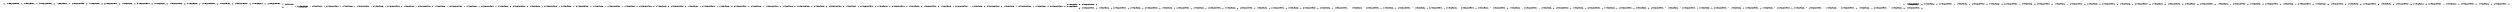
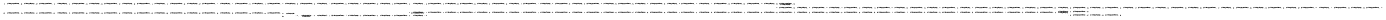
  digraph {
    rankdir=LR
    node [shape=doublecircle]
    n1 [label=<s1>]
    n2 [label=<s2>]
    n3 [label=<s3>]
    n4 [label=<s4>]
    n5 [label=<s5>]
    n6 [label=<s6>]
    n7 [label=<s7>]
    n8 [label=<s8>]
    n9 [label=<s9>]
    n10 [label=<s10>]
    n11 [label=<s11>]
    n12 [label=<s12>]
    n13 [label=<s13>]
    n14 [label=<s14>]
    n15 [label=<s15>]
    n16 [label=<s16>]
    n17 [label=<s17>]
    n18 [label=<s18>]
    n19 [label=<s19>]
    n20 [label=<s20>]
    n21 [label=<s21>]
    n22 [label=<s22>]
    n23 [label=<s23>]
    n24 [label=<s24>]
    n25 [label=<s25>]
    n26 [label=<s26>]
    n27 [label=<s27>]
    n28 [label=<s28>]
    n29 [label=<s29>]
    n30 [label=<s30>]
    n31 [label=<s31>]
    n32 [label=<s32>]
    n33 [label=<s33>]
    n34 [label=<s34>]
    n35 [label=<s35>]
    n36 [label=<s36>]
    n37 [label=<s37>]
    n38 [label=<s38>]
    n39 [label=<s39>]
    n40 [label=<s40>]
    n41 [label=<s41>]
    n42 [label=<s42>]
    n43 [label=<s43>]
    n44 [label=<s44>]
    n45 [label=<s45>]
    n46 [label=<s46>]
    n47 [label=<s47>]
    n48 [label=<s48>]
    n49 [label=<s49>]
    n50 [label=<s50>]
    n51 [label=<s51>]
    n52 [label=<s53>]
    n53 [label=<s52>]
    n54 [label=<s54>]
    n55 [label=<s55>]
    n56 [label=<s56>]
    n57 [label=<s57>]
    n58 [label=<s58>]
    n59 [label=<s59>]
    n60 [label=<s60>]
    n61 [label=<s61>]
    n62 [label=<s62>]
    n63 [label=<s63>]
    n64 [label=<s64>]
    n65 [label=<s65>]
    n66 [label=<s66>]
    n67 [label=<s67>]
    n68 [label=<s68>]
    n69 [label=<s69>]
    n70 [label=<s70>]
    n71 [label=<s71>]
    n72 [label=<s72>]
    n73 [label=<s73>]
    n74 [label=<s74>]
    n75 [label=<s75>]
    n76 [label=<s76>]
    n77 [label=<s77>]
    n78 [label=<s78>]
    n79 [label=<s79>]
    n80 [label=<s80>]
    n81 [label=<s81>]
    n82 [label=<s82>]
    n83 [label=<s83>]
    n84 [label=<s84>]
    n85 [label=<s85>]
    n86 [label=<s86>]
    n87 [label=<s87>]
    n88 [label=<s88>]
    n89 [label=<s89>]
    n90 [label=<s90>]
    n91 [label=<s91>]
    n92 [label=<s92>]
    n93 [label=<s93>]
    n94 [label=<s94>]
    n95 [label=<s95>]
    n96 [label=<s96>]
    n97 [label=<s97>]
    n98 [label=<s98>]
    n99 [label=<s99>]
    n100 [label=<s100>]
    n101 [label=<s101>]
    n102 [label=<s102>]
    n103 [label=<s103>]
    n104 [label=<s104>]
    n105 [label=<s105>]
    n106 [label=<s106>]
    n107 [label=<s107>]
    n108 [label=<s108>]
    n109 [label=<s109>]
    n110 [label=<s110>]
    n111 [label=<s111>]
    n112 [label=<s112>]
    n113 [label=<s113>]
    n114 [label=<s114>]
    n115 [label=<s115>]
    n116 [label=<s116>]
    n117 [label=<s117>]
    n118 [label=<s118>]
    n119 [label=<s119>]
    n120 [label=<s120>]
    n121 [label=<s121>]
    n122 [label=<s122>]
    n123 [label=<s123>]
    n124 [label=<s124>]
    n125 [label=<s125>]
    n126 [label=<s126>]
    n127 [label=<s127>]
    n128 [label=<s128>]
    n129 [label=<s129>]
    n130 [label=<s130>]
    n131 [label=<s131>]
    n132 [label=<s132>]
    n133 [label=<s133>]
    n134 [label=<s134>]
    n135 [label=<s135>]
    n136 [label=<s136>]
    n137 [label=<s137>]
    n138 [label=<s138>]
    n139 [label=<s139>]
    n140 [label=<s140>]
    n141 [label=<s141>]
    n142 [label=<s142>]
    n143 [label=<s143>]
    n144 [label=<s144>]
    n145 [label=<s145>]
    n146 [label=<s146>]
    n147 [label=<s147>]
    n148 [label=<s148>]
    n149 [label=<s149>]
    n150 [label=<s150>]
    n151 [label=<s151>]
    n152 [label=<s152>]
    n153 [label=<s153>]
    n154 [label=<s154>]
    n155 [label=<s155>]
    n156 [label=<s156>]
    n157 [label=<s157>]
    n158 [label=<s158>]
    n159 [label=<s159>]
    n160 [label=<s160>]
    n161 [label=<s161>]
    n162 [label=<s162>]
    n163 [label=__init2 shape=none]
    n1 -> n2 [label=<C17.CI1__func030__trig_trigh__CI1>]
    n2 -> n1 [label=<CI1.CI1__func030__trigh_ret>]
    n2 -> n3 [label=<CI1.I51__func052__blk_sync__C41>]
    n3 -> n4 [label=<C41.I51__func052__sync_ret_blk_ret__CI1>]
    n4 -> n5 [label=<CI1.I41__func092__blk_sync__C32>]
    n5 -> n6 [label=<C32.I41__func092__sync_ret_blk_ret__CI1>]
    n6 -> n7 [label=<CI1.I41__func056__blk_sync__C32>]
    n7 -> n8 [label=<C32.I41__func056__sync_ret_blk_ret__CI1>]
    n8 -> n9 [label=<CI1.I41__func056__blk_sync__C32>]
-   n9 -> n10 [label=<C32.I41__func056__sync_ret_blk_ret__CI1>]
+   n10 -> n9 [label=<C32.I41__func056__sync_ret_blk_ret__CI1>]
    n10 -> n11 [label=<CI1.I41__func056__blk_sync__C32>]
    n11 -> n12 [label=<C32.I41__func056__sync_ret_blk_ret__CI1>]
    n12 -> n13 [label=<CI1.I41__func056__blk_sync__C32>]
    n13 -> n14 [label=<C32.I41__func056__sync_ret_blk_ret__CI1>]
    n14 -> n15 [label=<CI1.I41__func056__blk_sync__C32>]
    n15 -> n16 [label=<C32.I41__func056__sync_ret_blk_ret__CI1>]
    n16 -> n17 [label=<CI1.I41__func056__blk_sync__C32>]
    n17 -> n18 [label=<C32.I41__func056__sync_ret_blk_ret__CI1>]
    n18 -> n19 [label=<CI1.I41__func056__blk_sync__C32>]
    n19 -> n20 [label=<C32.I41__func056__sync_ret_blk_ret__CI1>]
    n20 -> n21 [label=<CI1.I41__func056__blk_sync__C32>]
    n21 -> n22 [label=<C32.I41__func056__sync_ret_blk_ret__CI1>]
    n22 -> n23 [label=<CI1.I41__func056__blk_sync__C32>]
    n23 -> n24 [label=<C32.I41__func056__sync_ret_blk_ret__CI1>]
    n24 -> n25 [label=<CI1.I41__func056__blk_sync__C32>]
    n25 -> n26 [label=<C32.I41__func056__sync_ret_blk_ret__CI1>]
    n26 -> n27 [label=<CI1.I41__func056__blk_sync__C32>]
    n27 -> n28 [label=<C32.I41__func056__sync_ret_blk_ret__CI1>]
    n28 -> n29 [label=<CI1.I41__func056__blk_sync__C32>]
    n29 -> n30 [label=<C32.I41__func056__sync_ret_blk_ret__CI1>]
    n30 -> n31 [label=<CI1.I41__func056__blk_sync__C32>]
    n31 -> n32 [label=<C32.I41__func056__sync_ret_blk_ret__CI1>]
    n32 -> n33 [label=<CI1.I41__func056__blk_sync__C32>]
    n33 -> n34 [label=<C32.I41__func056__sync_ret_blk_ret__CI1>]
    n34 -> n35 [label=<CI1.I41__func056__blk_sync__C32>]
    n35 -> n36 [label=<C32.I41__func056__sync_ret_blk_ret__CI1>]
    n36 -> n37 [label=<CI1.I41__func056__blk_sync__C32>]
    n37 -> n38 [label=<C32.I41__func056__sync_ret_blk_ret__CI1>]
    n38 -> n39 [label=<CI1.I41__func056__blk_sync__C32>]
    n39 -> n40 [label=<C32.I41__func056__sync_ret_blk_ret__CI1>]
    n40 -> n41 [label=<CI1.I41__func056__blk_sync__C32>]
    n41 -> n42 [label=<C32.I41__func056__sync_ret_blk_ret__CI1>]
    n42 -> n43 [label=<CI1.I41__func056__blk_sync__C32>]
    n43 -> n44 [label=<C32.I41__func056__sync_ret_blk_ret__CI1>]
    n44 -> n45 [label=<CI1.I41__func056__blk_sync__C32>]
    n45 -> n46 [label=<C32.I41__func056__sync_ret_blk_ret__CI1>]
    n46 -> n47 [label=<CI1.I41__func056__blk_sync__C32>]
    n47 -> n48 [label=<C32.I41__func056__sync_ret_blk_ret__CI1>]
    n48 -> n49 [label=<CI1.I41__func056__blk_sync__C32>]
    n49 -> n50 [label=<C32.I41__func056__sync_ret_blk_ret__CI1>]
    n50 -> n51 [label=<CI1.I41__func056__blk_sync__C32>]
    n50 -> n52 [label=<CI1.I41__func056__blk_sync__C32>]
    n51 -> n53 [label=<C32.I41__func056__sync_ret_blk_ret__CI1>]
    n52 -> n54 [label=<C32.I41__func056__sync_ret_blk_ret__CI1>]
    n54 -> n55 [label=<CI1.I41__func056__blk_sync__C32>]
    n55 -> n56 [label=<C32.I41__func056__sync_ret_blk_ret__CI1>]
-   n56 -> n57 [label=<CI1.I41__func056__blk_sync__C32>]
    n57 -> n58 [label=<C32.I41__func056__sync_ret_blk_ret__CI1>]
    n58 -> n59 [label=<CI1.I41__func056__blk_sync__C32>]
    n59 -> n60 [label=<C32.I41__func056__sync_ret_blk_ret__CI1>]
    n60 -> n61 [label=<CI1.I41__func056__blk_sync__C32>]
    n61 -> n62 [label=<C32.I41__func056__sync_ret_blk_ret__CI1>]
    n62 -> n63 [label=<CI1.I41__func056__blk_sync__C32>]
    n63 -> n64 [label=<C32.I41__func056__sync_ret_blk_ret__CI1>]
    n64 -> n65 [label=<CI1.I41__func056__blk_sync__C32>]
    n65 -> n66 [label=<C32.I41__func056__sync_ret_blk_ret__CI1>]
    n66 -> n67 [label=<CI1.I41__func056__blk_sync__C32>]
    n67 -> n68 [label=<C32.I41__func056__sync_ret_blk_ret__CI1>]
    n68 -> n69 [label=<CI1.I41__func056__blk_sync__C32>]
    n69 -> n70 [label=<C32.I41__func056__sync_ret_blk_ret__CI1>]
    n70 -> n71 [label=<CI1.I41__func056__blk_sync__C32>]
    n71 -> n72 [label=<C32.I41__func056__sync_ret_blk_ret__CI1>]
    n72 -> n73 [label=<CI1.I41__func056__blk_sync__C32>]
    n73 -> n74 [label=<C32.I41__func056__sync_ret_blk_ret__CI1>]
    n74 -> n75 [label=<CI1.I41__func056__blk_sync__C32>]
    n75 -> n76 [label=<C32.I41__func056__sync_ret_blk_ret__CI1>]
    n76 -> n77 [label=<CI1.I41__func056__blk_sync__C32>]
    n77 -> n78 [label=<C32.I41__func056__sync_ret_blk_ret__CI1>]
    n78 -> n79 [label=<CI1.I41__func056__blk_sync__C32>]
    n79 -> n80 [label=<C32.I41__func056__sync_ret_blk_ret__CI1>]
    n80 -> n81 [label=<CI1.I41__func056__blk_sync__C32>]
    n81 -> n82 [label=<C32.I41__func056__sync_ret_blk_ret__CI1>]
    n82 -> n83 [label=<CI1.I41__func056__blk_sync__C32>]
    n83 -> n84 [label=<C32.I41__func056__sync_ret_blk_ret__CI1>]
    n84 -> n85 [label=<CI1.I41__func056__blk_sync__C32>]
    n85 -> n86 [label=<C32.I41__func056__sync_ret_blk_ret__CI1>]
    n86 -> n87 [label=<CI1.I41__func056__blk_sync__C32>]
    n87 -> n88 [label=<C32.I41__func056__sync_ret_blk_ret__CI1>]
    n88 -> n89 [label=<CI1.I41__func056__blk_sync__C32>]
    n89 -> n90 [label=<C32.I41__func056__sync_ret_blk_ret__CI1>]
    n90 -> n91 [label=<CI1.I41__func056__blk_sync__C32>]
    n91 -> n92 [label=<C32.I41__func056__sync_ret_blk_ret__CI1>]
    n92 -> n93 [label=<CI1.I41__func056__blk_sync__C32>]
    n93 -> n94 [label=<C32.I41__func056__sync_ret_blk_ret__CI1>]
    n94 -> n95 [label=<CI1.I41__func056__blk_sync__C32>]
    n95 -> n96 [label=<C32.I41__func056__sync_ret_blk_ret__CI1>]
    n96 -> n97 [label=<CI1.I41__func056__blk_sync__C32>]
    n97 -> n98 [label=<C32.I41__func056__sync_ret_blk_ret__CI1>]
    n98 -> n99 [label=<CI1.I41__func056__blk_sync__C32>]
    n99 -> n100 [label=<C32.I41__func056__sync_ret_blk_ret__CI1>]
    n100 -> n101 [label=<CI1.I41__func056__blk_sync__C32>]
    n101 -> n102 [label=<C32.I41__func056__sync_ret_blk_ret__CI1>]
    n102 -> n103 [label=<CI1.I41__func056__blk_sync__C32>]
    n103 -> n104 [label=<C32.I41__func056__sync_ret_blk_ret__CI1>]
    n104 -> n105 [label=<CI1.I41__func056__blk_sync__C32>]
    n105 -> n106 [label=<C32.I41__func056__sync_ret_blk_ret__CI1>]
    n107 -> n106 [label=<CI1.I41__func056__blk_sync__C32>]
    n107 -> n108 [label=<C32.I41__func056__sync_ret_blk_ret__CI1>]
    n108 -> n109 [label=<CI1.I41__func056__blk_sync__C32>]
    n109 -> n110 [label=<C32.I41__func056__sync_ret_blk_ret__CI1>]
    n110 -> n111 [label=<CI1.I41__func056__blk_sync__C32>]
    n111 -> n112 [label=<C32.I41__func056__sync_ret_blk_ret__CI1>]
    n112 -> n113 [label=<CI1.I41__func056__blk_sync__C32>]
    n113 -> n114 [label=<C32.I41__func056__sync_ret_blk_ret__CI1>]
    n114 -> n115 [label=<CI1.I41__func056__blk_sync__C32>]
    n115 -> n116 [label=<C32.I41__func056__sync_ret_blk_ret__CI1>]
    n116 -> n117 [label=<CI1.I41__func056__blk_sync__C32>]
    n117 -> n118 [label=<C32.I41__func056__sync_ret_blk_ret__CI1>]
    n118 -> n119 [label=<CI1.I41__func056__blk_sync__C32>]
    n119 -> n120 [label=<C32.I41__func056__sync_ret_blk_ret__CI1>]
    n120 -> n121 [label=<CI1.I41__func056__blk_sync__C32>]
    n121 -> n122 [label=<C32.I41__func056__sync_ret_blk_ret__CI1>]
    n122 -> n123 [label=<CI1.I41__func056__blk_sync__C32>]
    n123 -> n124 [label=<C32.I41__func056__sync_ret_blk_ret__CI1>]
    n124 -> n125 [label=<CI1.I41__func056__blk_sync__C32>]
    n125 -> n126 [label=<C32.I41__func056__sync_ret_blk_ret__CI1>]
    n126 -> n127 [label=<CI1.I41__func056__blk_sync__C32>]
    n127 -> n128 [label=<C32.I41__func056__sync_ret_blk_ret__CI1>]
    n128 -> n129 [label=<CI1.I41__func056__blk_sync__C32>]
    n129 -> n130 [label=<C32.I41__func056__sync_ret_blk_ret__CI1>]
    n130 -> n131 [label=<CI1.I41__func056__blk_sync__C32>]
    n131 -> n132 [label=<C32.I41__func056__sync_ret_blk_ret__CI1>]
    n132 -> n133 [label=<CI1.I41__func056__blk_sync__C32>]
    n133 -> n134 [label=<C32.I41__func056__sync_ret_blk_ret__CI1>]
    n134 -> n135 [label=<CI1.I41__func056__blk_sync__C32>]
    n135 -> n136 [label=<C32.I41__func056__sync_ret_blk_ret__CI1>]
    n136 -> n137 [label=<CI1.I41__func056__blk_sync__C32>]
    n137 -> n138 [label=<C32.I41__func056__sync_ret_blk_ret__CI1>]
    n138 -> n139 [label=<CI1.I41__func056__blk_sync__C32>]
    n139 -> n140 [label=<C32.I41__func056__sync_ret_blk_ret__CI1>]
    n140 -> n141 [label=<CI1.I41__func056__blk_sync__C32>]
    n141 -> n142 [label=<C32.I41__func056__sync_ret_blk_ret__CI1>]
    n142 -> n143 [label=<CI1.I41__func056__blk_sync__C32>]
    n143 -> n144 [label=<C32.I41__func056__sync_ret_blk_ret__CI1>]
    n145 -> n146 [label=<C32.I41__func056__sync_ret_blk_ret__CI1>]
    n146 -> n147 [label=<CI1.I41__func056__blk_sync__C32>]
    n147 -> n148 [label=<C32.I41__func056__sync_ret_blk_ret__CI1>]
    n148 -> n149 [label=<CI1.I41__func056__blk_sync__C32>]
    n149 -> n150 [label=<C32.I41__func056__sync_ret_blk_ret__CI1>]
    n150 -> n151 [label=<CI1.I41__func056__blk_sync__C32>]
    n151 -> n152 [label=<C32.I41__func056__sync_ret_blk_ret__CI1>]
    n152 -> n153 [label=<CI1.I41__func056__blk_sync__C32>]
    n153 -> n154 [label=<C32.I41__func056__sync_ret_blk_ret__CI1>]
    n154 -> n155 [label=<CI1.I41__func056__blk_sync__C32>]
    n155 -> n156 [label=<C32.I41__func056__sync_ret_blk_ret__CI1>]
    n156 -> n157 [label=<CI1.I41__func056__blk_sync__C32>]
    n157 -> n158 [label=<C32.I41__func056__sync_ret_blk_ret__CI1>]
    n158 -> n159 [label=<CI1.I41__func056__blk_sync__C32>]
    n159 -> n160 [label=<C32.I41__func056__sync_ret_blk_ret__CI1>]
    n160 -> n161 [label=<CI1.I41__func056__blk_sync__C32>]
    n161 -> n162 [label=<C32.I41__func056__sync_ret_blk_ret__CI1>]
    n162 -> n1 [label=<CI1.CI1__func030__trigh_ret>]
    n163 -> n1
  }
